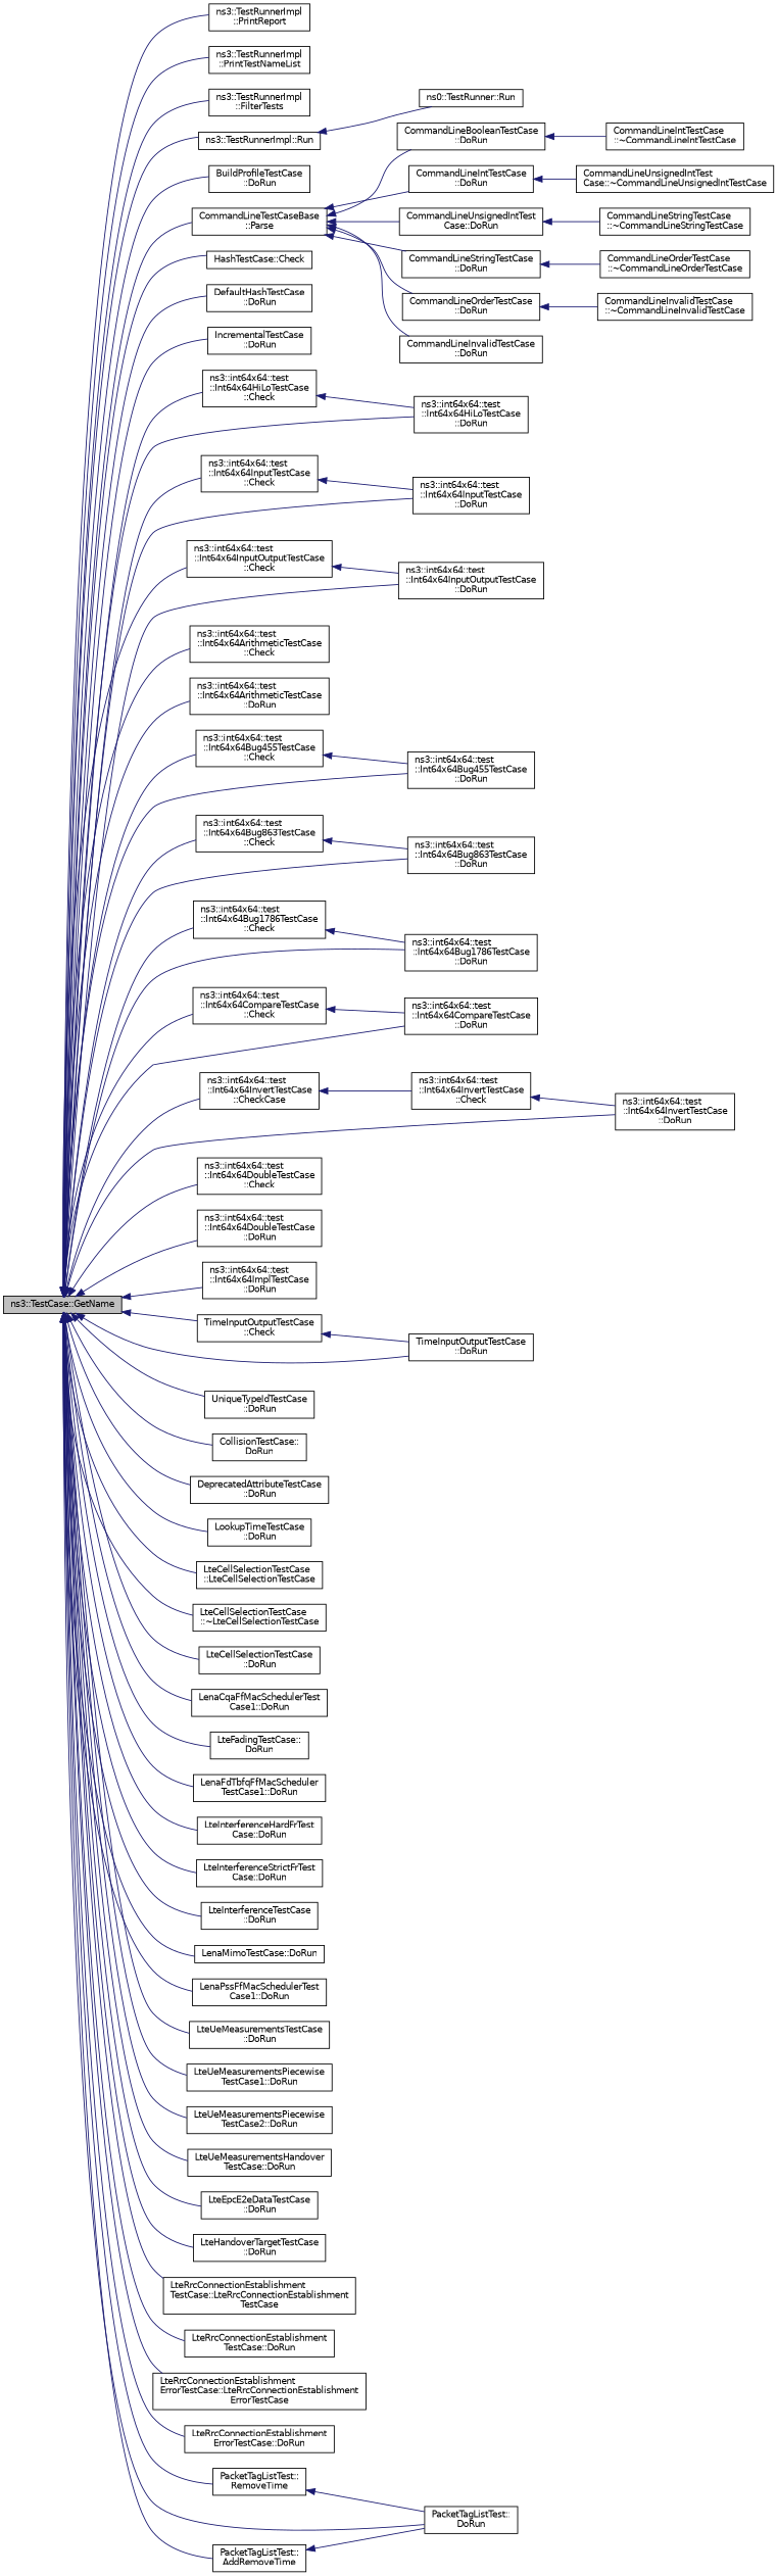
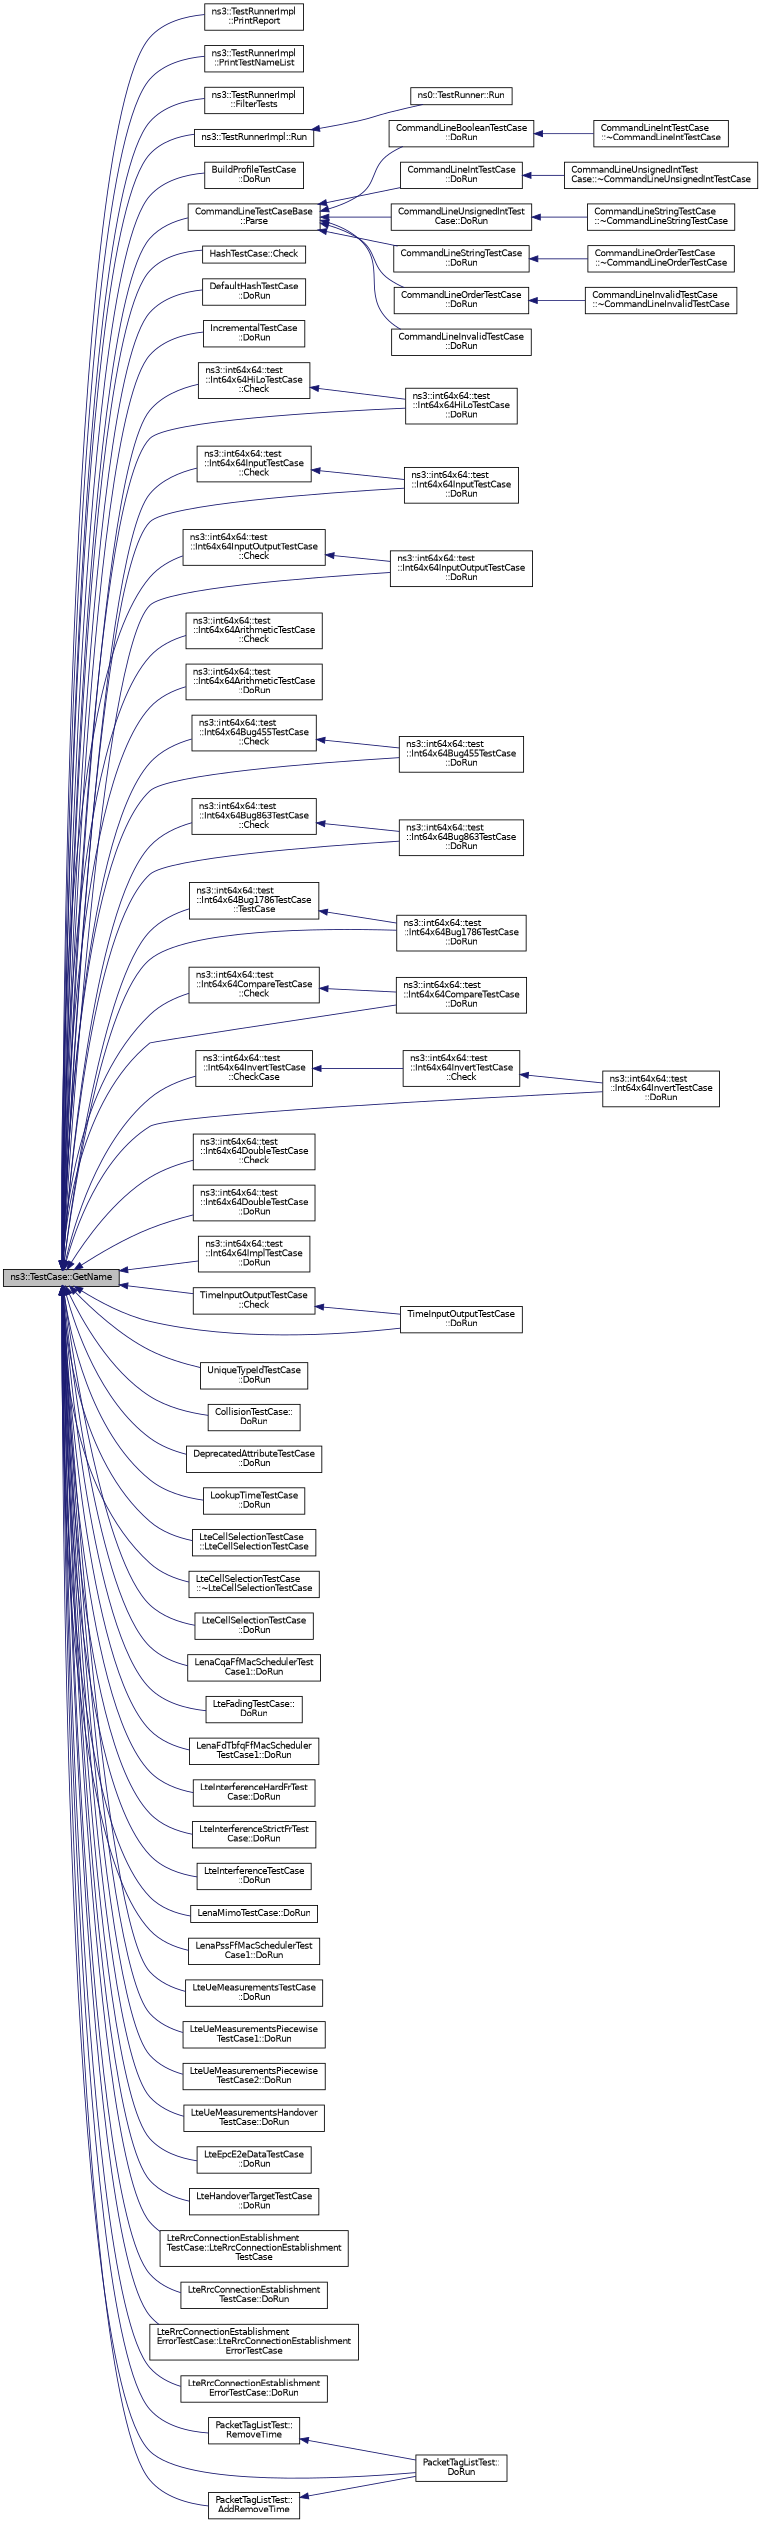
  digraph {
    rankdir=LR
    node [color=black fillcolor=white fontname=Helvetica fontsize=10 shape=record style=filled]
    edge [color=midnightblue dir=back fontname=Helvetica fontsize=10 labelfontname=Helvetica labelfontsize=10 style=solid]
    n1 [fillcolor=grey75 fontcolor=black height=0.2 label="ns3::TestCase::GetName" width=0.4]
    n2 [height=0.2 label="ns3::TestRunnerImpl\l::PrintReport" width=0.4]
    n3 [height=0.2 label="ns3::TestRunnerImpl\l::PrintTestNameList" width=0.4]
    n4 [height=0.2 label="ns3::TestRunnerImpl\l::FilterTests" width=0.4]
    n5 [height=0.2 label="ns3::TestRunnerImpl::Run" width=0.4]
    n6 [height=0.2 label="BuildProfileTestCase\l::DoRun" width=0.4]
    n7 [height=0.2 label="CommandLineTestCaseBase\l::Parse" width=0.4]
    n8 [height=0.2 label="HashTestCase::Check" width=0.4]
    n9 [height=0.2 label="DefaultHashTestCase\l::DoRun" width=0.4]
    n10 [height=0.2 label="IncrementalTestCase\l::DoRun" width=0.4]
    n11 [height=0.2 label="ns3::int64x64::test\l::Int64x64HiLoTestCase\l::Check" width=0.4]
    n12 [height=0.2 label="ns3::int64x64::test\l::Int64x64HiLoTestCase\l::DoRun" width=0.4]
    n13 [height=0.2 label="ns3::int64x64::test\l::Int64x64InputTestCase\l::Check" width=0.4]
    n14 [height=0.2 label="ns3::int64x64::test\l::Int64x64InputTestCase\l::DoRun" width=0.4]
    n15 [height=0.2 label="ns3::int64x64::test\l::Int64x64InputOutputTestCase\l::Check" width=0.4]
    n16 [height=0.2 label="ns3::int64x64::test\l::Int64x64InputOutputTestCase\l::DoRun" width=0.4]
    n17 [height=0.2 label="ns3::int64x64::test\l::Int64x64ArithmeticTestCase\l::Check" width=0.4]
    n18 [height=0.2 label="ns3::int64x64::test\l::Int64x64ArithmeticTestCase\l::DoRun" width=0.4]
    n19 [height=0.2 label="ns3::int64x64::test\l::Int64x64Bug455TestCase\l::Check" width=0.4]
    n20 [height=0.2 label="ns3::int64x64::test\l::Int64x64Bug455TestCase\l::DoRun" width=0.4]
    n21 [height=0.2 label="ns3::int64x64::test\l::Int64x64Bug863TestCase\l::Check" width=0.4]
    n22 [height=0.2 label="ns3::int64x64::test\l::Int64x64Bug863TestCase\l::DoRun" width=0.4]
-   n23 [height=0.2 label="ns3::int64x64::test\l::Int64x64Bug1786TestCase\l::Check" width=0.4]
+   n23 [height=0.2 label="ns3::int64x64::test\l::Int64x64Bug1786TestCase\l::TestCase" width=0.4]
    n24 [height=0.2 label="ns3::int64x64::test\l::Int64x64Bug1786TestCase\l::DoRun" width=0.4]
    n25 [height=0.2 label="ns3::int64x64::test\l::Int64x64CompareTestCase\l::Check" width=0.4]
    n26 [height=0.2 label="ns3::int64x64::test\l::Int64x64CompareTestCase\l::DoRun" width=0.4]
    n27 [height=0.2 label="ns3::int64x64::test\l::Int64x64InvertTestCase\l::CheckCase" width=0.4]
    n28 [height=0.2 label="ns3::int64x64::test\l::Int64x64InvertTestCase\l::DoRun" width=0.4]
    n29 [height=0.2 label="ns3::int64x64::test\l::Int64x64DoubleTestCase\l::Check" width=0.4]
    n30 [height=0.2 label="ns3::int64x64::test\l::Int64x64DoubleTestCase\l::DoRun" width=0.4]
    n31 [height=0.2 label="ns3::int64x64::test\l::Int64x64ImplTestCase\l::DoRun" width=0.4]
    n32 [height=0.2 label="TimeInputOutputTestCase\l::Check" width=0.4]
    n33 [height=0.2 label="TimeInputOutputTestCase\l::DoRun" width=0.4]
    n34 [height=0.2 label="UniqueTypeIdTestCase\l::DoRun" width=0.4]
    n35 [height=0.2 label="CollisionTestCase::\lDoRun" width=0.4]
    n36 [height=0.2 label="DeprecatedAttributeTestCase\l::DoRun" width=0.4]
    n37 [height=0.2 label="LookupTimeTestCase\l::DoRun" width=0.4]
    n38 [height=0.2 label="LteCellSelectionTestCase\l::LteCellSelectionTestCase" width=0.4]
    n39 [height=0.2 label="LteCellSelectionTestCase\l::~LteCellSelectionTestCase" width=0.4]
    n40 [height=0.2 label="LteCellSelectionTestCase\l::DoRun" width=0.4]
    n41 [height=0.2 label="LenaCqaFfMacSchedulerTest\lCase1::DoRun" width=0.4]
    n42 [height=0.2 label="LteFadingTestCase::\lDoRun" width=0.4]
    n43 [height=0.2 label="LenaFdTbfqFfMacScheduler\lTestCase1::DoRun" width=0.4]
    n44 [height=0.2 label="LteInterferenceHardFrTest\lCase::DoRun" width=0.4]
    n45 [height=0.2 label="LteInterferenceStrictFrTest\lCase::DoRun" width=0.4]
    n46 [height=0.2 label="LteInterferenceTestCase\l::DoRun" width=0.4]
    n47 [height=0.2 label="LenaMimoTestCase::DoRun" width=0.4]
    n48 [height=0.2 label="LenaPssFfMacSchedulerTest\lCase1::DoRun" width=0.4]
    n49 [height=0.2 label="LteUeMeasurementsTestCase\l::DoRun" width=0.4]
    n50 [height=0.2 label="LteUeMeasurementsPiecewise\lTestCase1::DoRun" width=0.4]
    n51 [height=0.2 label="LteUeMeasurementsPiecewise\lTestCase2::DoRun" width=0.4]
    n52 [height=0.2 label="LteUeMeasurementsHandover\lTestCase::DoRun" width=0.4]
    n53 [height=0.2 label="LteEpcE2eDataTestCase\l::DoRun" width=0.4]
    n54 [height=0.2 label="LteHandoverTargetTestCase\l::DoRun" width=0.4]
    n55 [height=0.2 label="LteRrcConnectionEstablishment\lTestCase::LteRrcConnectionEstablishment\lTestCase" width=0.4]
    n56 [height=0.2 label="LteRrcConnectionEstablishment\lTestCase::DoRun" width=0.4]
    n57 [height=0.2 label="LteRrcConnectionEstablishment\lErrorTestCase::LteRrcConnectionEstablishment\lErrorTestCase" width=0.4]
    n58 [height=0.2 label="LteRrcConnectionEstablishment\lErrorTestCase::DoRun" width=0.4]
    n59 [height=0.2 label="PacketTagListTest::\lRemoveTime" width=0.4]
    n60 [height=0.2 label="PacketTagListTest::\lDoRun" width=0.4]
    n61 [height=0.2 label="PacketTagListTest::\lAddRemoveTime" width=0.4]
    n62 [height=0.2 label="ns0::TestRunner::Run" width=0.4]
    n63 [height=0.2 label="CommandLineBooleanTestCase\l::DoRun" width=0.4]
    n64 [height=0.2 label="CommandLineIntTestCase\l::DoRun" width=0.4]
    n65 [height=0.2 label="CommandLineUnsignedIntTest\lCase::DoRun" width=0.4]
    n66 [height=0.2 label="CommandLineStringTestCase\l::DoRun" width=0.4]
    n67 [height=0.2 label="CommandLineOrderTestCase\l::DoRun" width=0.4]
    n68 [height=0.2 label="CommandLineInvalidTestCase\l::DoRun" width=0.4]
    n69 [height=0.2 label="ns3::int64x64::test\l::Int64x64InvertTestCase\l::Check" width=0.4]
    n70 [height=0.2 label="CommandLineIntTestCase\l::~CommandLineIntTestCase" width=0.4]
    n71 [height=0.2 label="CommandLineUnsignedIntTest\lCase::~CommandLineUnsignedIntTestCase" width=0.4]
    n72 [height=0.2 label="CommandLineStringTestCase\l::~CommandLineStringTestCase" width=0.4]
    n73 [height=0.2 label="CommandLineOrderTestCase\l::~CommandLineOrderTestCase" width=0.4]
    n74 [height=0.2 label="CommandLineInvalidTestCase\l::~CommandLineInvalidTestCase" width=0.4]
    n1 -> n2
    n1 -> n3
    n1 -> n4
    n1 -> n5
    n1 -> n6
    n1 -> n7
    n1 -> n8
    n1 -> n9
    n1 -> n10
    n1 -> n11
    n1 -> n12
    n1 -> n13
    n1 -> n14
    n1 -> n15
    n1 -> n16
    n1 -> n17
    n1 -> n18
    n1 -> n19
    n1 -> n20
    n1 -> n21
    n1 -> n22
    n1 -> n23
    n1 -> n24
    n1 -> n25
    n1 -> n26
    n1 -> n27
    n1 -> n28
    n1 -> n29
    n1 -> n30
    n1 -> n31
    n1 -> n32
    n1 -> n33
    n1 -> n34
    n1 -> n35
    n1 -> n36
    n1 -> n37
    n1 -> n38
    n1 -> n39
    n1 -> n40
    n1 -> n41
    n1 -> n42
    n1 -> n43
    n1 -> n44
    n1 -> n45
    n1 -> n46
    n1 -> n47
    n1 -> n48
    n1 -> n49
    n1 -> n50
    n1 -> n51
    n1 -> n52
    n1 -> n53
    n1 -> n54
    n1 -> n55
    n1 -> n56
    n1 -> n57
    n1 -> n58
    n1 -> n59
    n1 -> n60
    n1 -> n61
    n5 -> n62
    n7 -> n63
    n7 -> n64
    n7 -> n65
    n7 -> n66
    n7 -> n67
    n7 -> n68
    n11 -> n12
    n13 -> n14
    n15 -> n16
    n19 -> n20
    n21 -> n22
    n23 -> n24
    n25 -> n26
    n27 -> n69
    n32 -> n33
    n59 -> n60
    n61 -> n60
    n63 -> n70
    n64 -> n71
    n65 -> n72
    n66 -> n73
    n67 -> n74
    n69 -> n28
  }
